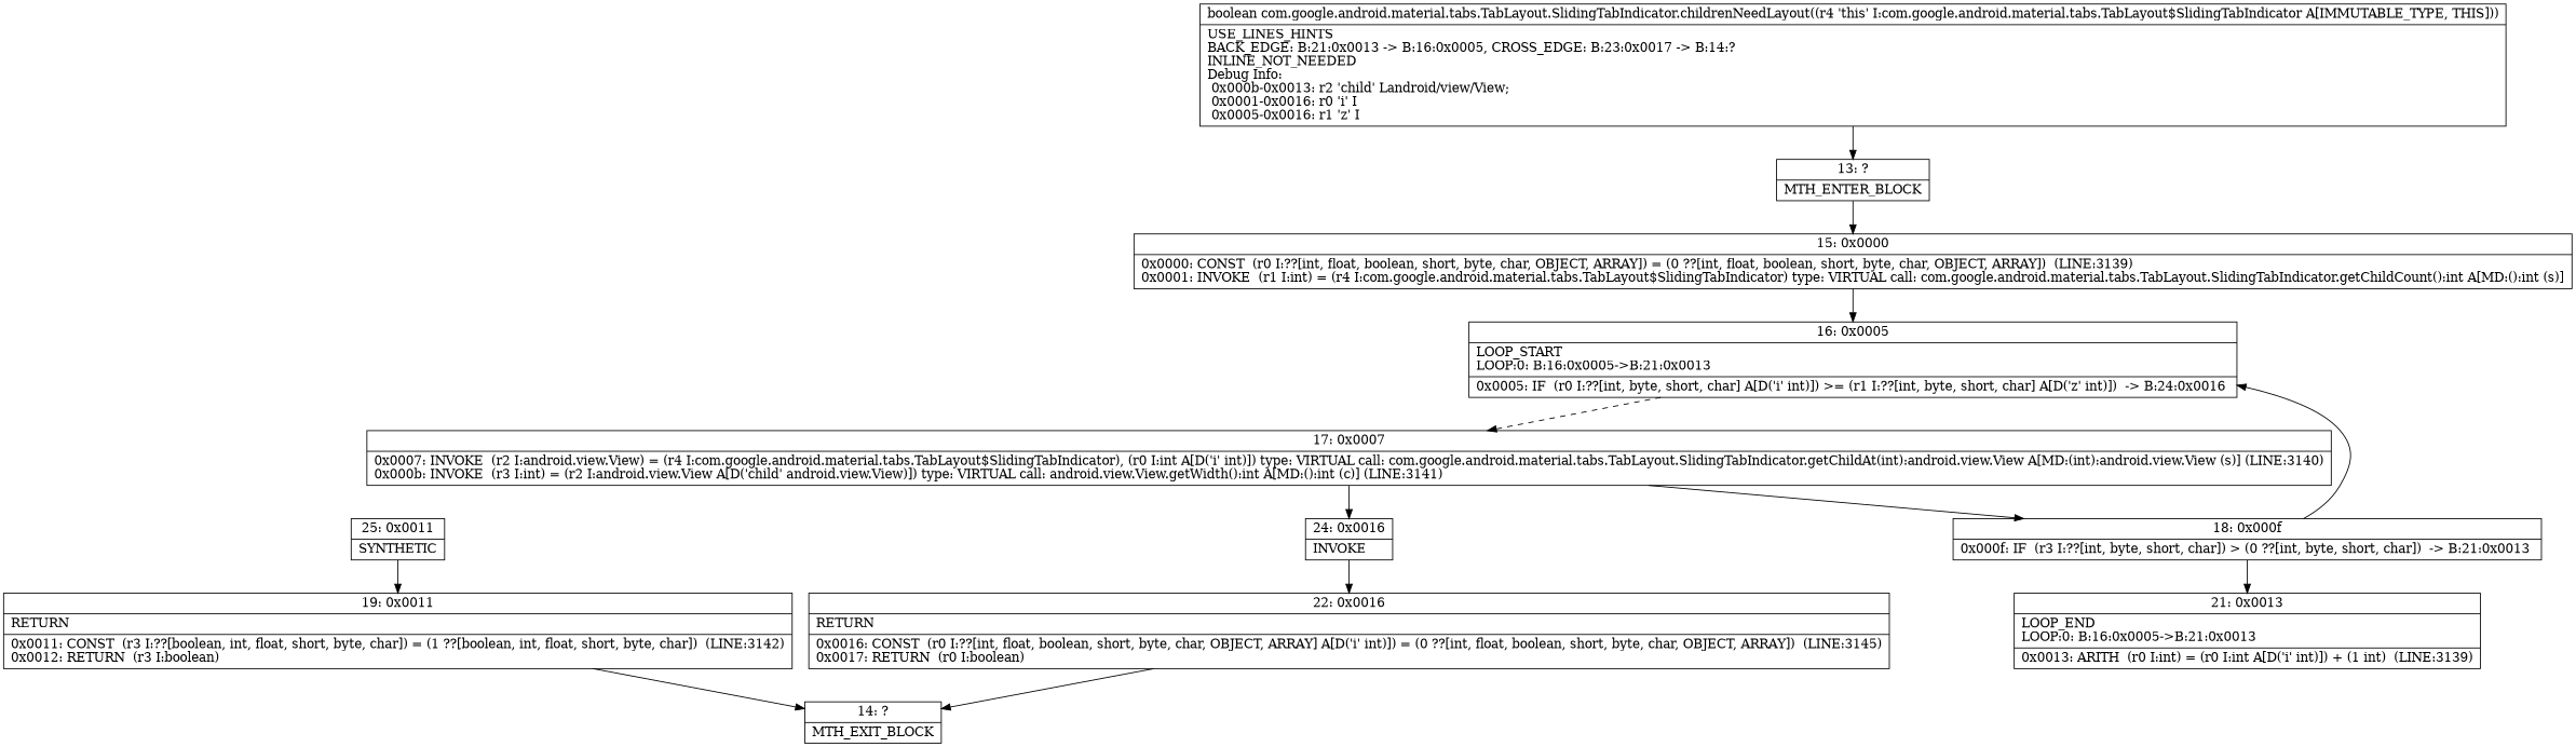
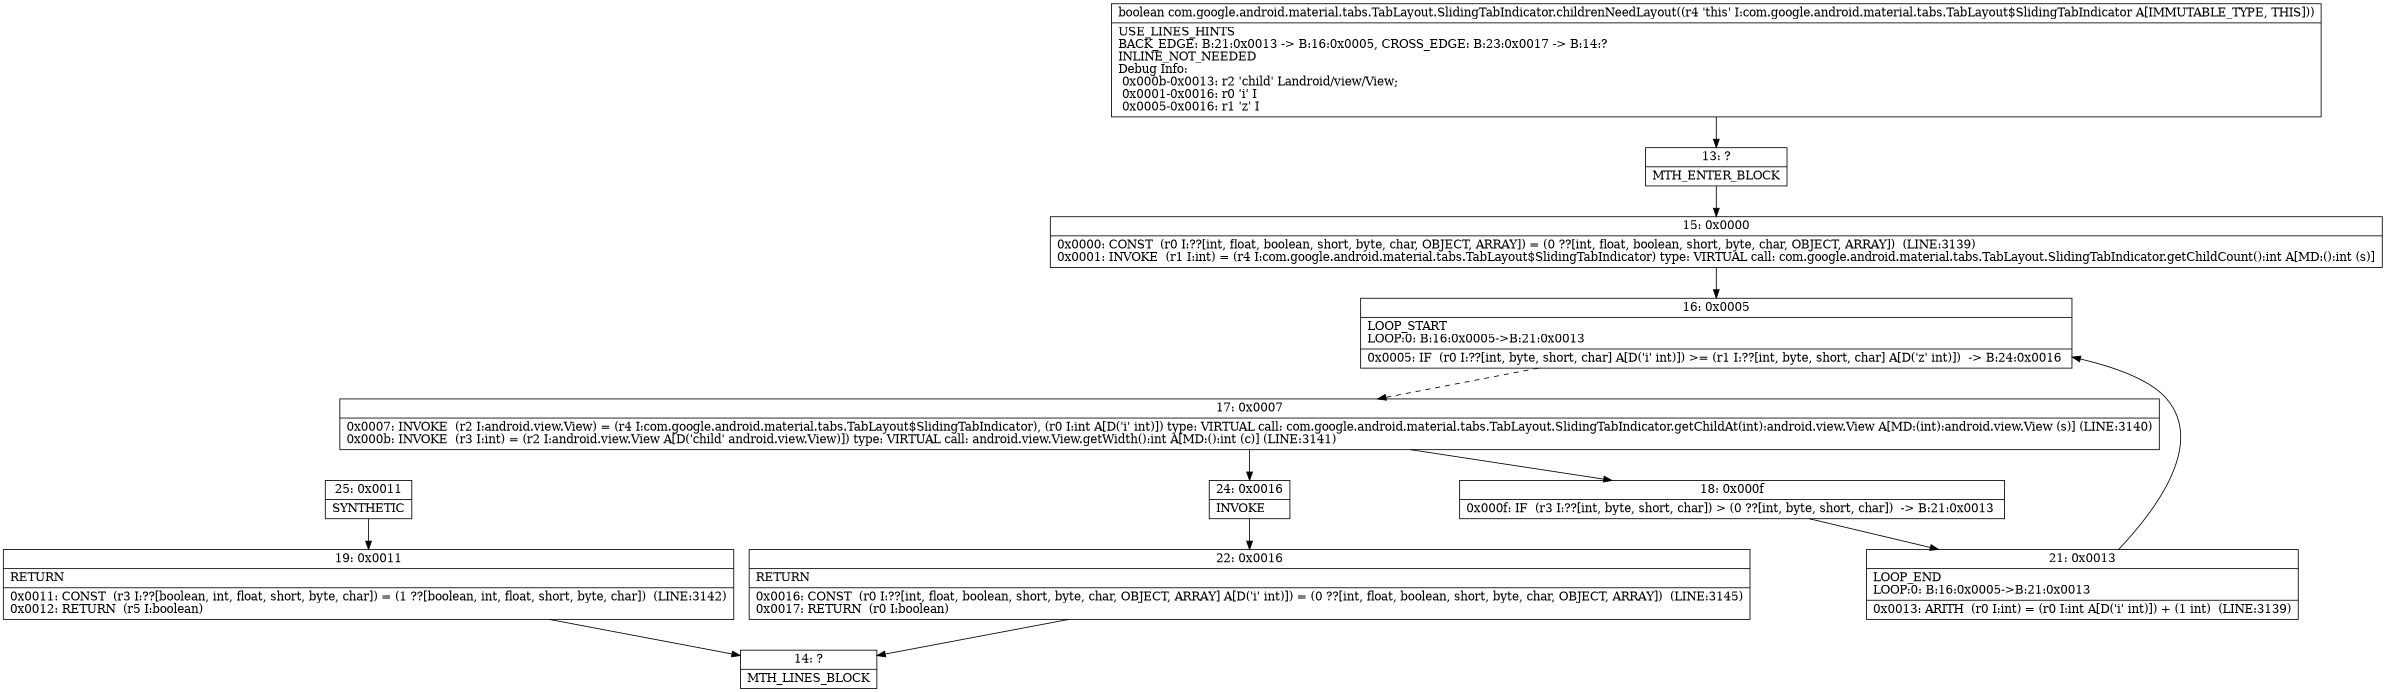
  digraph {
    node [shape=record]
    n1 [label="{13\:\ ?|MTH_ENTER_BLOCK\l}"]
    n2 [label="{15\:\ 0x0000|0x0000: CONST  (r0 I:??[int, float, boolean, short, byte, char, OBJECT, ARRAY]) = (0 ??[int, float, boolean, short, byte, char, OBJECT, ARRAY])  (LINE:3139)\l0x0001: INVOKE  (r1 I:int) = (r4 I:com.google.android.material.tabs.TabLayout$SlidingTabIndicator) type: VIRTUAL call: com.google.android.material.tabs.TabLayout.SlidingTabIndicator.getChildCount():int A[MD:():int (s)]\l}"]
    n3 [label="{16\:\ 0x0005|LOOP_START\lLOOP:0: B:16:0x0005\-\>B:21:0x0013\l|0x0005: IF  (r0 I:??[int, byte, short, char] A[D('i' int)]) \>= (r1 I:??[int, byte, short, char] A[D('z' int)])  \-\> B:24:0x0016 \l}"]
    n4 [label="{17\:\ 0x0007|0x0007: INVOKE  (r2 I:android.view.View) = (r4 I:com.google.android.material.tabs.TabLayout$SlidingTabIndicator), (r0 I:int A[D('i' int)]) type: VIRTUAL call: com.google.android.material.tabs.TabLayout.SlidingTabIndicator.getChildAt(int):android.view.View A[MD:(int):android.view.View (s)] (LINE:3140)\l0x000b: INVOKE  (r3 I:int) = (r2 I:android.view.View A[D('child' android.view.View)]) type: VIRTUAL call: android.view.View.getWidth():int A[MD:():int (c)] (LINE:3141)\l}"]
    n5 [label="{24\:\ 0x0016|INVOKE\l}"]
    n6 [label="{18\:\ 0x000f|0x000f: IF  (r3 I:??[int, byte, short, char]) \> (0 ??[int, byte, short, char])  \-\> B:21:0x0013 \l}"]
    n7 [label="{22\:\ 0x0016|RETURN\l|0x0016: CONST  (r0 I:??[int, float, boolean, short, byte, char, OBJECT, ARRAY] A[D('i' int)]) = (0 ??[int, float, boolean, short, byte, char, OBJECT, ARRAY])  (LINE:3145)\l0x0017: RETURN  (r0 I:boolean) \l}"]
    n8 [label="{21\:\ 0x0013|LOOP_END\lLOOP:0: B:16:0x0005\-\>B:21:0x0013\l|0x0013: ARITH  (r0 I:int) = (r0 I:int A[D('i' int)]) + (1 int)  (LINE:3139)\l}"]
    n9 [label="{25\:\ 0x0011|SYNTHETIC\l}"]
-   n10 [label="{19\:\ 0x0011|RETURN\l|0x0011: CONST  (r3 I:??[boolean, int, float, short, byte, char]) = (1 ??[boolean, int, float, short, byte, char])  (LINE:3142)\l0x0012: RETURN  (r3 I:boolean) \l}"]
-   n11 [label="{14\:\ ?|MTH_EXIT_BLOCK\l}"]
+   n10 [label="{19\:\ 0x0011|RETURN\l|0x0011: CONST  (r3 I:??[boolean, int, float, short, byte, char]) = (1 ??[boolean, int, float, short, byte, char])  (LINE:3142)\l0x0012: RETURN  (r5 I:boolean) \l}"]
+   n11 [label="{14\:\ ?|MTH_LINES_BLOCK\l}"]
    n12 [label="{boolean com.google.android.material.tabs.TabLayout.SlidingTabIndicator.childrenNeedLayout((r4 'this' I:com.google.android.material.tabs.TabLayout$SlidingTabIndicator A[IMMUTABLE_TYPE, THIS]))  | USE_LINES_HINTS\lBACK_EDGE: B:21:0x0013 \-\> B:16:0x0005, CROSS_EDGE: B:23:0x0017 \-\> B:14:?\lINLINE_NOT_NEEDED\lDebug Info:\l  0x000b\-0x0013: r2 'child' Landroid\/view\/View;\l  0x0001\-0x0016: r0 'i' I\l  0x0005\-0x0016: r1 'z' I\l}"]
    n1 -> n2
    n2 -> n3
    n3 -> n4 [style=dashed]
    n4 -> n5
    n4 -> n6
    n5 -> n7
    n6 -> n8
    n7 -> n11
-   n6 -> n3
+   n8 -> n3
    n9 -> n10
    n10 -> n11
    n12 -> n1
  }
